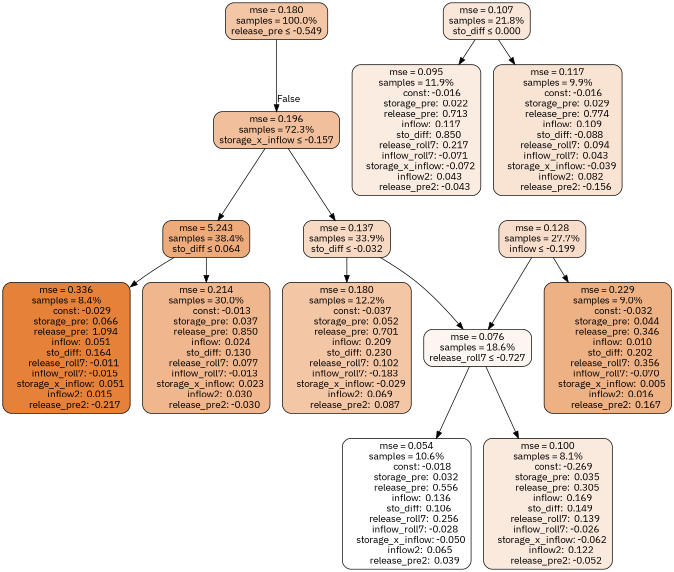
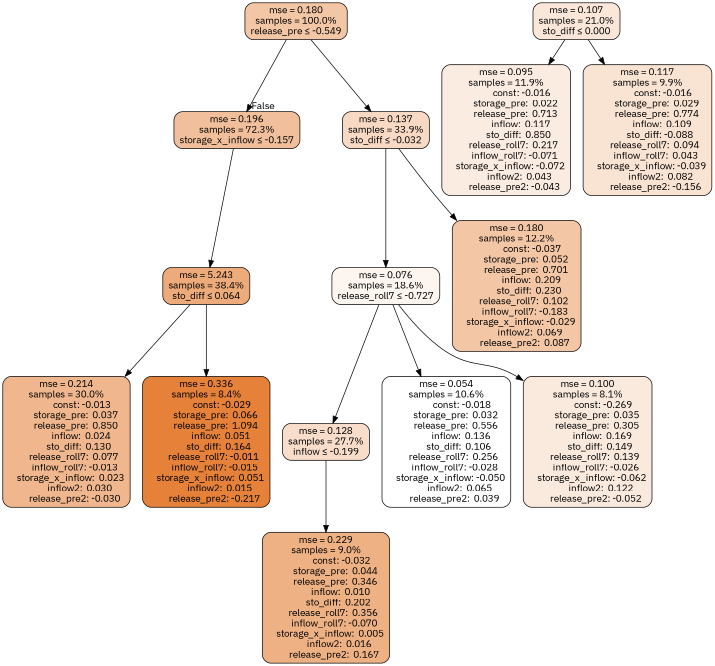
  digraph {
    fontname="IBM Plex Sans"
    node [color=black fillcolor="#f3c6a6" fontname="IBM Plex Sans" shape=rectangle style="filled, rounded"]
    edge [fontname="IBM Plex Sans"]
    n1 [label="mse = 0.180\nsamples = 100.0%\nrelease_pre &le; -0.549"]
    n2 [fillcolor="#f1bf9b" label="mse = 0.196\nsamples = 72.3%\nstorage_x_inflow &le; -0.157"]
    n3 [fillcolor="#f8ddcb" label="mse = 0.128\nsamples = 27.7%\ninflow &le; -0.199"]
    n4 [fillcolor="#fdf5ef" label="mse = 0.076\nsamples = 18.6%\nrelease_roll7 &le; -0.727"]
    n5 [fillcolor="#eeb184" label="mse = 0.229\nsamples = 9.0%\n               const: -0.032\n         storage_pre:  0.044\n         release_pre:  0.346\n              inflow:  0.010\n            sto_diff:  0.202\n       release_roll7:  0.356\n        inflow_roll7: -0.070\n    storage_x_inflow:  0.005\n             inflow2:  0.016\n        release_pre2:  0.167"]
    n6 [fillcolor="#f7d9c4" label="mse = 0.137\nsamples = 33.9%\nsto_diff &le; -0.032"]
    n7 [fillcolor="#edaa7a" label="mse = 5.243\nsamples = 38.4%\nsto_diff &le; 0.064"]
    n8 [fillcolor="#ffffff" label="mse = 0.054\nsamples = 10.6%\n               const: -0.018\n         storage_pre:  0.032\n         release_pre:  0.556\n              inflow:  0.136\n            sto_diff:  0.106\n       release_roll7:  0.256\n        inflow_roll7: -0.028\n    storage_x_inflow: -0.050\n             inflow2:  0.065\n        release_pre2:  0.039"]
    n9 [fillcolor="#faeade" label="mse = 0.100\nsamples = 8.1%\n               const: -0.269\n         storage_pre:  0.035\n         release_pre:  0.305\n              inflow:  0.169\n            sto_diff:  0.149\n       release_roll7:  0.139\n        inflow_roll7: -0.026\n    storage_x_inflow: -0.062\n             inflow2:  0.122\n        release_pre2: -0.052"]
    n10 [label="mse = 0.180\nsamples = 12.2%\n               const: -0.037\n         storage_pre:  0.052\n         release_pre:  0.701\n              inflow:  0.209\n            sto_diff:  0.230\n       release_roll7:  0.102\n        inflow_roll7: -0.183\n    storage_x_inflow: -0.029\n             inflow2:  0.069\n        release_pre2:  0.087"]
    n11 [fillcolor="#f0b78e" label="mse = 0.214\nsamples = 30.0%\n               const: -0.013\n         storage_pre:  0.037\n         release_pre:  0.850\n              inflow:  0.024\n            sto_diff:  0.130\n       release_roll7:  0.077\n        inflow_roll7: -0.013\n    storage_x_inflow:  0.023\n             inflow2:  0.030\n        release_pre2: -0.030"]
    n12 [fillcolor="#e58139" label="mse = 0.336\nsamples = 8.4%\n               const: -0.029\n         storage_pre:  0.066\n         release_pre:  1.094\n              inflow:  0.051\n            sto_diff:  0.164\n       release_roll7: -0.011\n        inflow_roll7: -0.015\n    storage_x_inflow:  0.051\n             inflow2:  0.015\n        release_pre2: -0.217"]
-   n13 [fillcolor="#fae7da" label="mse = 0.107\nsamples = 21.8%\nsto_diff &le; 0.000"]
+   n13 [fillcolor="#fae7da" label="mse = 0.107\nsamples = 21.0%\nsto_diff &le; 0.000"]
    n14 [fillcolor="#fbece2" label="mse = 0.095\nsamples = 11.9%\n               const: -0.016\n         storage_pre:  0.022\n         release_pre:  0.713\n              inflow:  0.117\n            sto_diff:  0.850\n       release_roll7:  0.217\n        inflow_roll7: -0.071\n    storage_x_inflow: -0.072\n             inflow2:  0.043\n        release_pre2: -0.043"]
    n15 [fillcolor="#f9e3d3" label="mse = 0.117\nsamples = 9.9%\n               const: -0.016\n         storage_pre:  0.029\n         release_pre:  0.774\n              inflow:  0.109\n            sto_diff: -0.088\n       release_roll7:  0.094\n        inflow_roll7:  0.043\n    storage_x_inflow: -0.039\n             inflow2:  0.082\n        release_pre2: -0.156"]
    n1 -> n2 [headlabel=False labelangle=-45 labeldistance=2.5]
-   n2 -> n6
+   n1 -> n6
    n2 -> n7
-   n3 -> n4
+   n4 -> n3
    n3 -> n5
    n4 -> n8
    n4 -> n9
    n6 -> n4
    n6 -> n10
    n7 -> n11
    n7 -> n12
    n13 -> n14
    n13 -> n15
  }
